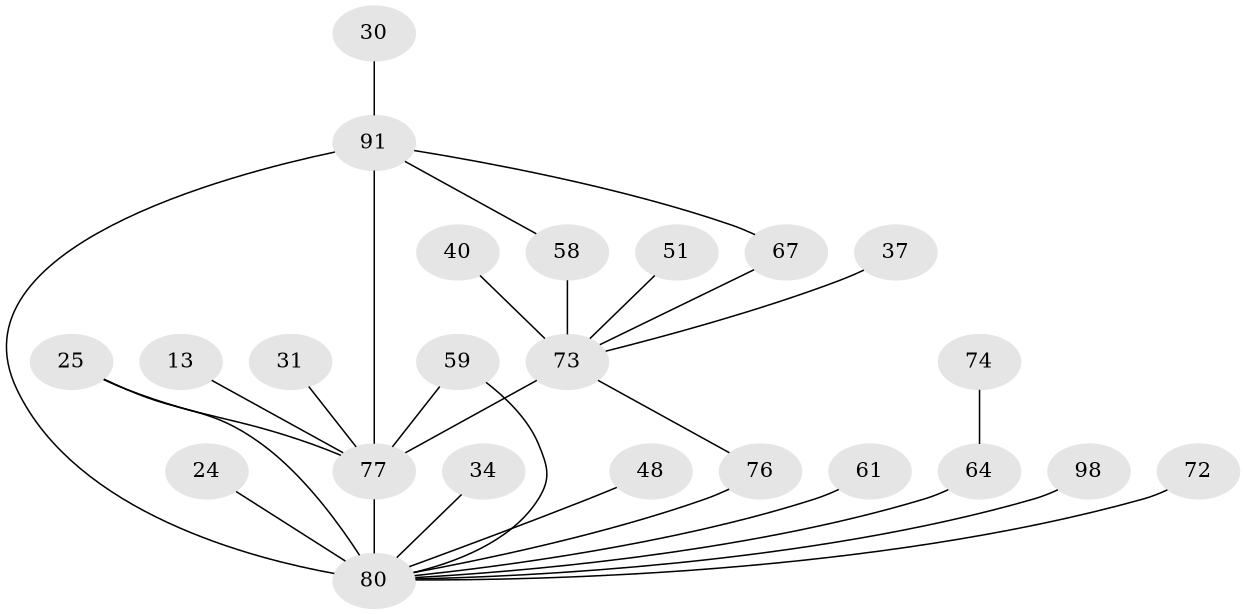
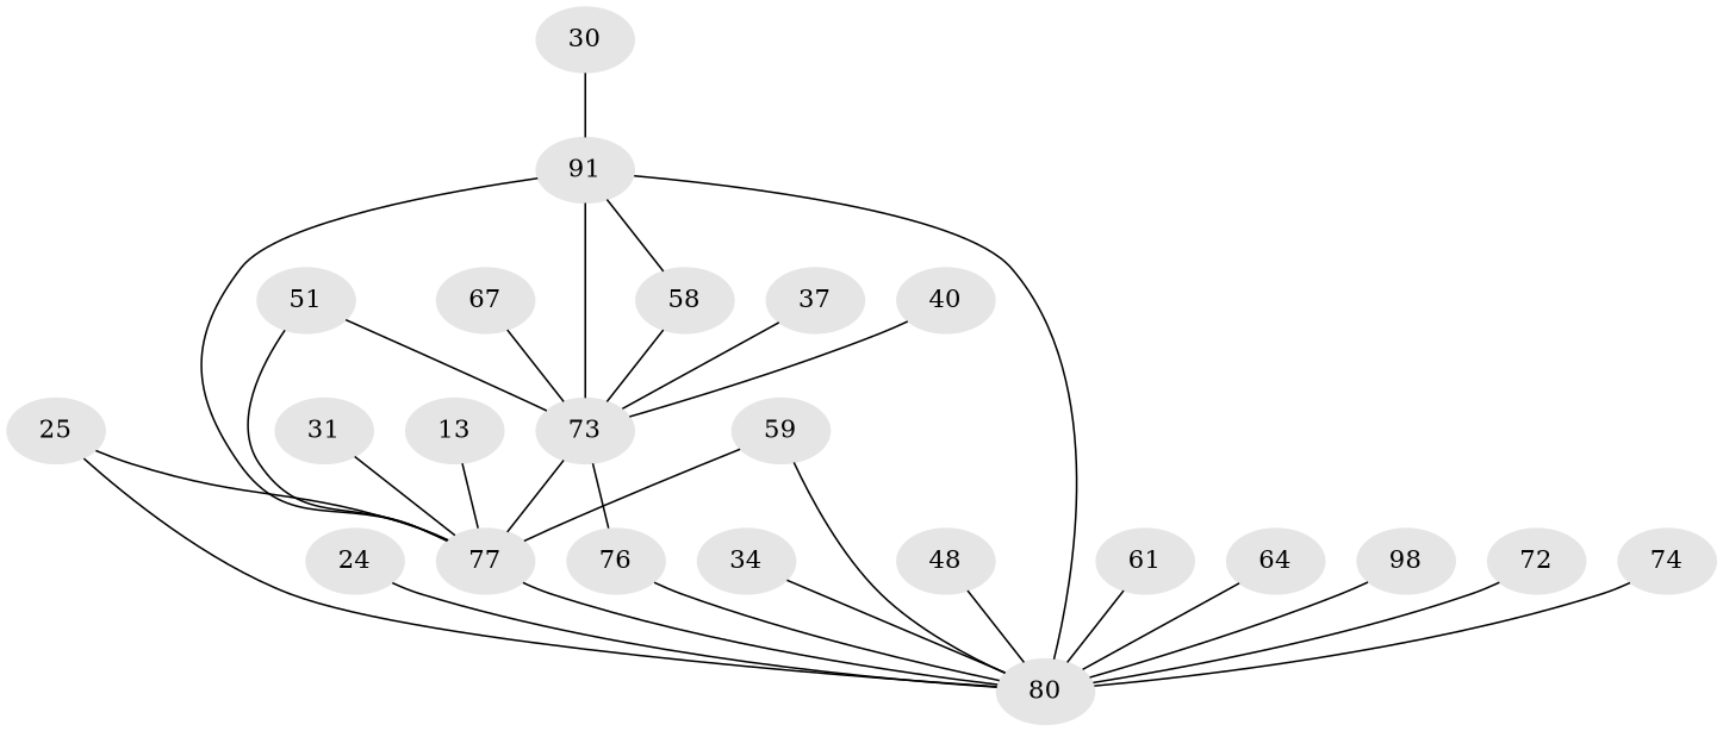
  graph {
    node [color=gray90 style=filled]
    edge [weight=2]
    77 [super="+62+23+63+65+53+71"]
    80 [super="+52+45+22+79+56+28+33+43+69"]
    13
    24
    25 [super="+11"]
    n6 [label=91 super="+27+4"]
    73 [super="+20+10+6"]
    58 [super="+50"]
    30
    31
    34
    76
    37
    40
    48
    51
    59
    61
    64
    67
    n21 [label=98 super="+49"]
    72
    74 [super="+26"]
    77 -- 80 [weight=7]
    13 -- 77 [weight=""]
    24 -- 80
    25 -- 77 [weight=""]
    25 -- 80
    n6 -- 77 [weight=7]
    n6 -- 80 [weight=13]
-   n6 -- 67 [weight=9]
+   n6 -- 73 [weight=9]
    n6 -- 58
    73 -- 77 [weight=18]
    73 -- 76 [weight=""]
    58 -- 73 [weight=""]
    30 -- n6
    31 -- 77
    34 -- 80
    76 -- 80 [weight=""]
    37 -- 73
    40 -- 73
    48 -- 80
+   51 -- 77 [weight=""]
    51 -- 73 [weight=""]
    59 -- 77 [weight=""]
    59 -- 80 [weight=""]
    61 -- 80 [weight=""]
    64 -- 80
    67 -- 73
    n21 -- 80 [weight=4]
    72 -- 80
-   74 -- 64 [weight=4]
+   74 -- 80 [weight=4]
  }
